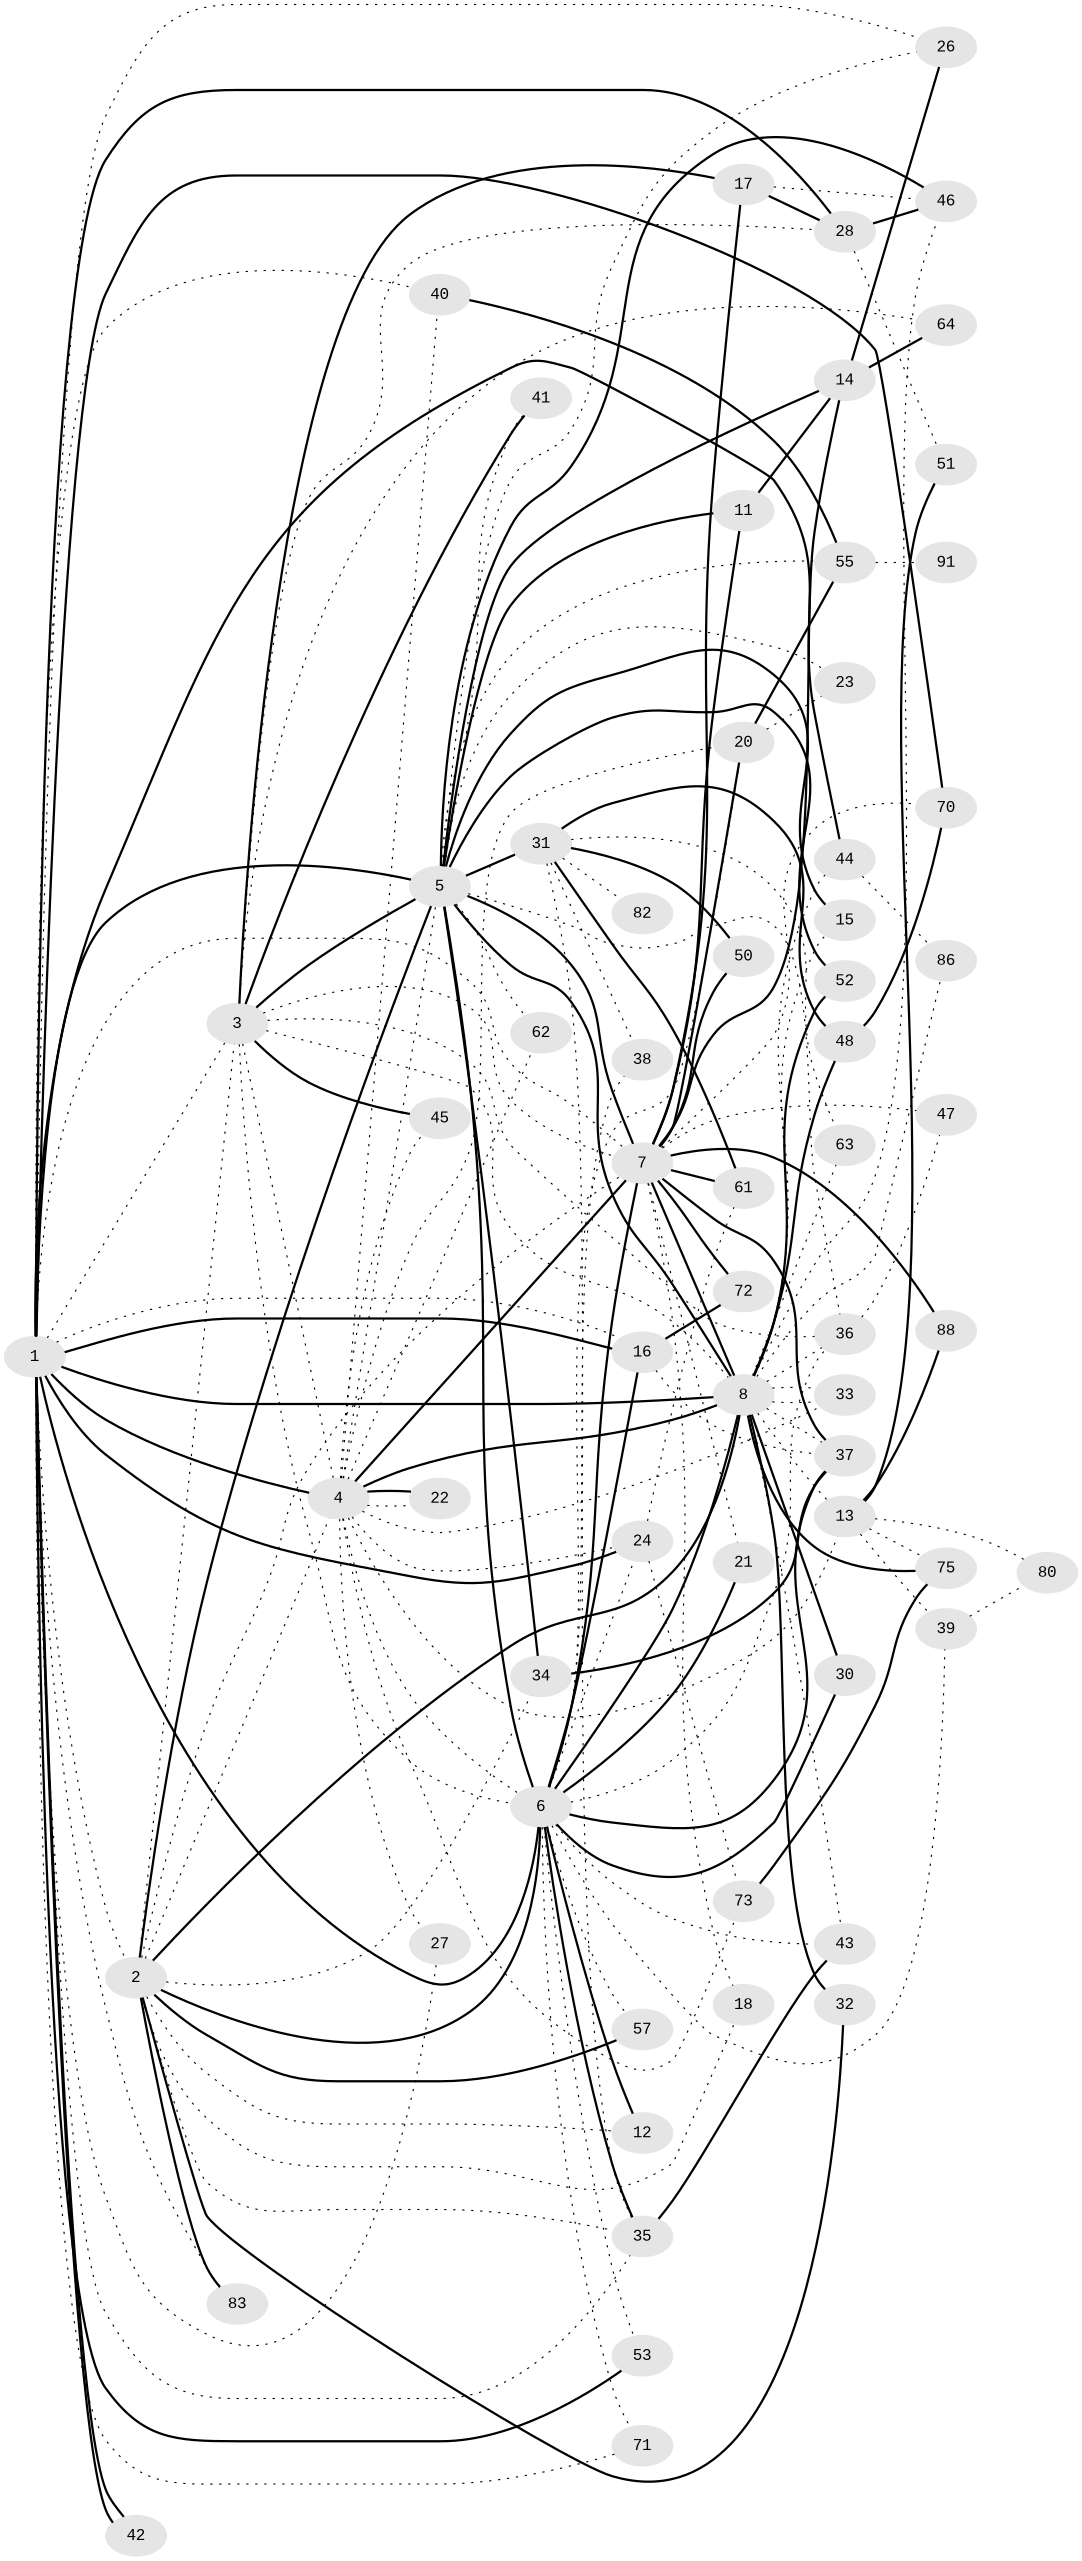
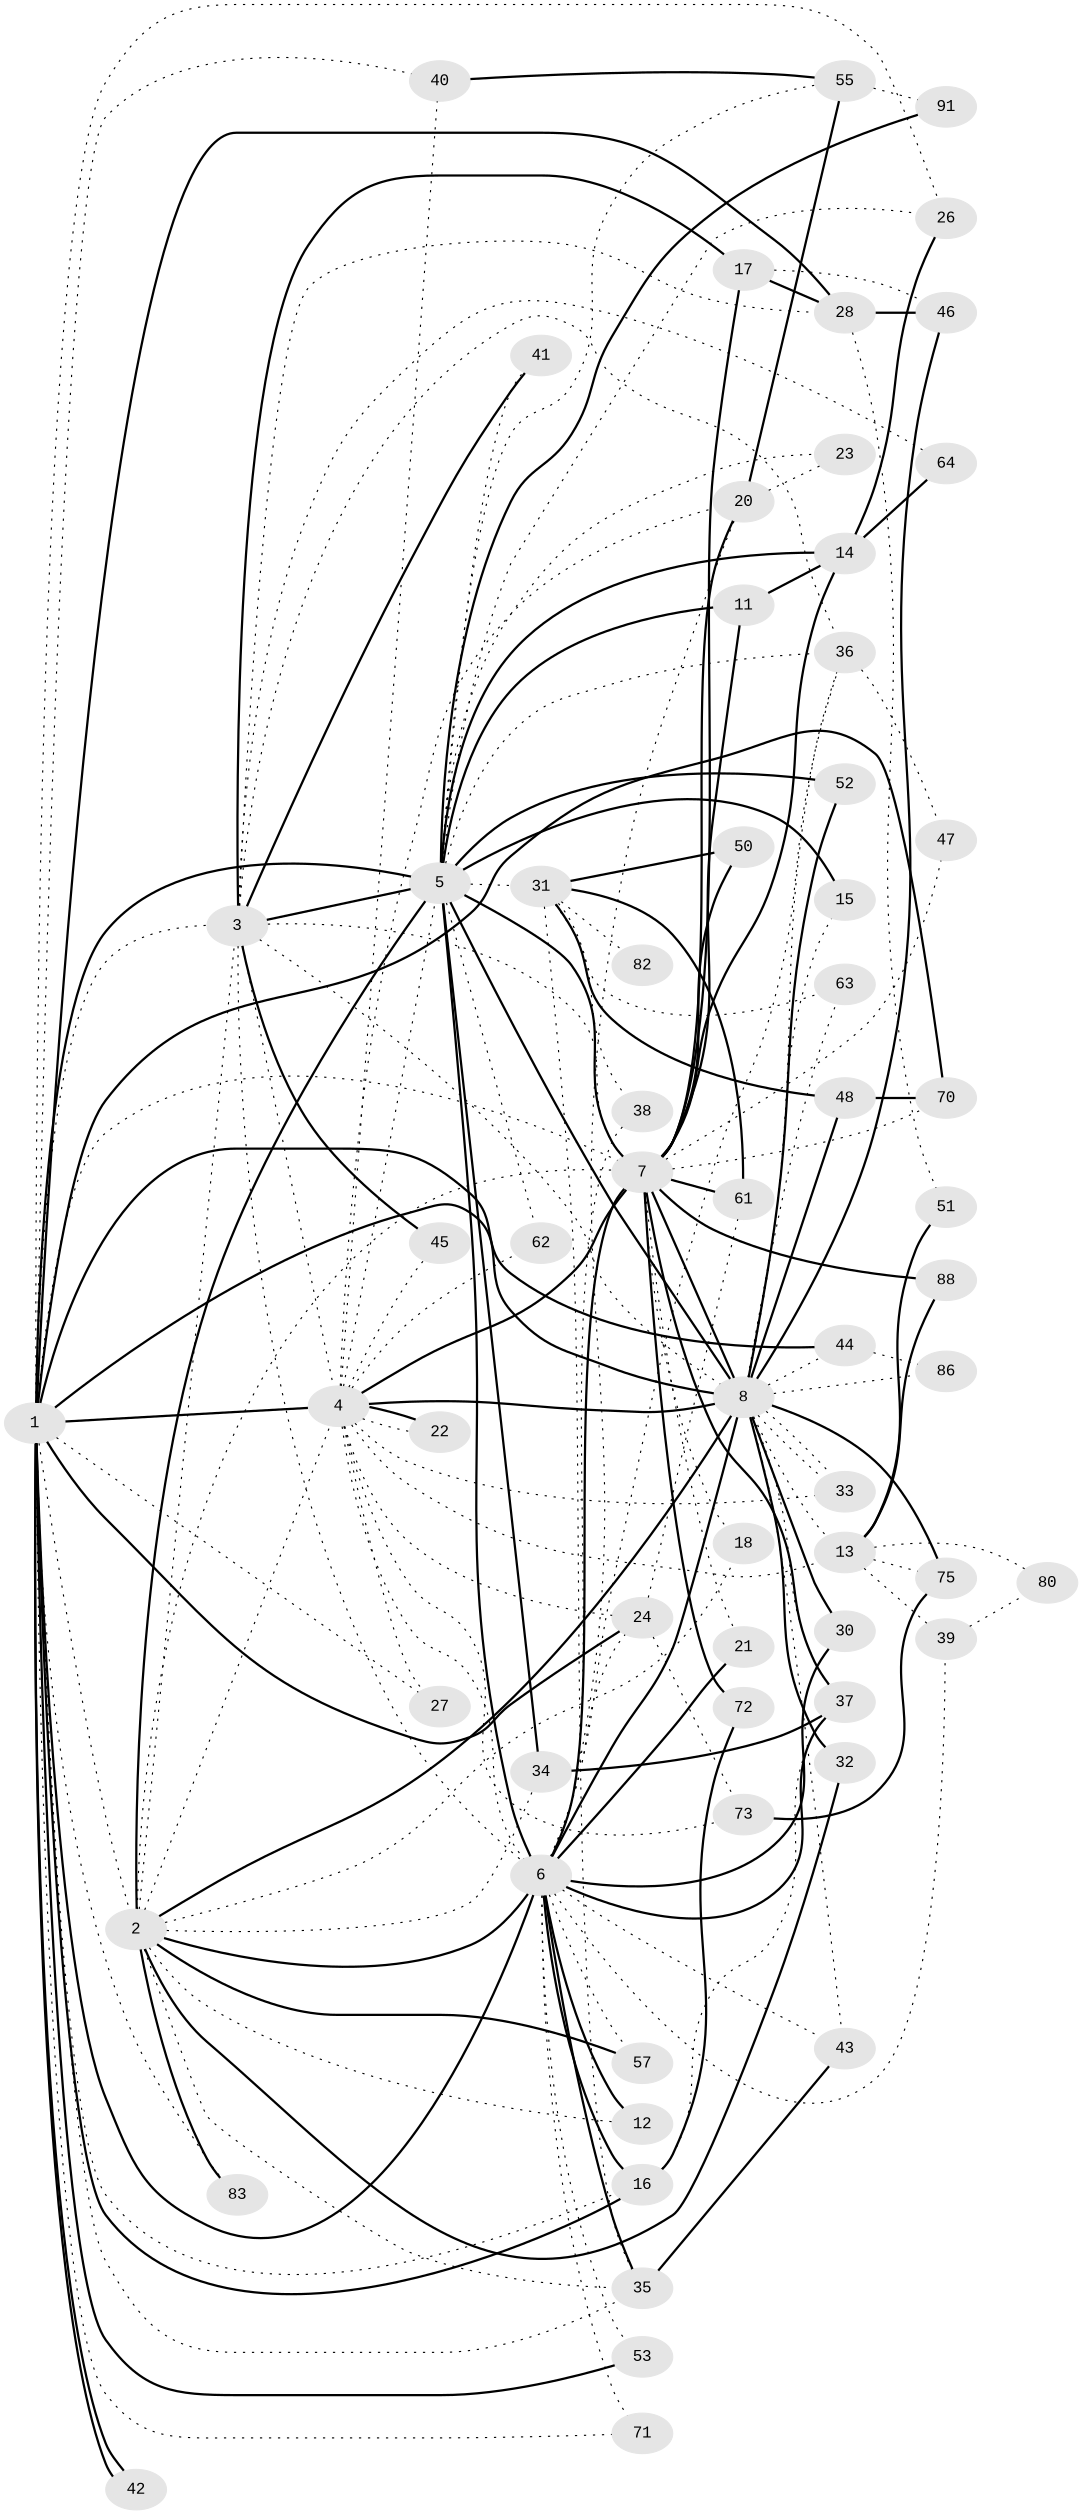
  graph {
    fontname="Liberation Mono"
    rankdir=LR
    node [color=gray90 fontname="Liberation Mono" style=filled]
    edge [fontname="Liberation Mono" style=dotted]
    1 [super="+78"]
    2 [super="+68"]
    3 [super="+54"]
    4 [super="+87"]
    5 [super="+10"]
    6 [super="+9"]
    7 [super="+19"]
    8 [super="+74"]
    16 [super="+65"]
    24 [super="+79"]
    26 [super="+85"]
    27
    28 [super="+29"]
    35 [super="+49"]
    40
    42
    44
    53
    70 [super="+89"]
    71
    83
    12
    18
    32
    34 [super="+81"]
    57
    17 [super="+84"]
    36 [super="+60"]
    41
    45
    64
    13 [super="+25"]
    20 [super="+66"]
    22
    33
    62
    73
    11
    14 [super="+56"]
    15
    23
    31 [super="+58"]
    52
    55 [super="+77"]
    91
    21
    30
    37 [super="+67"]
    38
    39
    43 [super="+69"]
    47
    50
    61 [super="+90"]
    72
    88
    46 [super="+59"]
    48
    63
    75 [super="+76"]
    86
    51
    80
    82
    1 -- 2
    1 -- 3 [weight=2]
    1 -- 4 [style=bold]
    1 -- 5 [style=bold weight=2]
    1 -- 6 [style=bold weight=2]
    1 -- 7
    1 -- 8 [style=bold]
    1 -- 16 [style=bold]
    1 -- 16
    1 -- 24 [style=bold]
    1 -- 26
    1 -- 27
    1 -- 28 [style=bold weight=2]
    1 -- 35
    1 -- 40
    1 -- 42 [style=bold]
    1 -- 42 [style=bold]
    1 -- 44 [style=bold]
    1 -- 53 [style=bold]
    1 -- 70 [style=bold]
    1 -- 71
    1 -- 83
    2 -- 3
    2 -- 4
    2 -- 5 [style=bold weight=2]
    2 -- 6 [style=bold weight=2]
    2 -- 7
    2 -- 8 [style=bold]
    2 -- 35
    2 -- 83 [style=bold]
    2 -- 12
    2 -- 18
    2 -- 32 [style=bold]
    2 -- 34 [weight=2]
    2 -- 57 [style=bold]
    3 -- 4
    3 -- 5 [style=bold weight=2]
    3 -- 6 [weight=2]
    3 -- 7 [weight=2]
    3 -- 8
    3 -- 28
    3 -- 17 [style=bold]
    3 -- 36
    3 -- 41 [style=bold]
    3 -- 45 [style=bold]
    3 -- 64
    4 -- 5 [weight=2]
    4 -- 6 [weight=2]
    4 -- 7 [style=bold]
    4 -- 8 [style=bold]
    4 -- 24
    4 -- 27
    4 -- 40
    4 -- 45
    4 -- 13
    4 -- 20
    4 -- 22
    4 -- 22 [style=bold]
    4 -- 33
    4 -- 62
    4 -- 73
    5 -- 6 [style=bold weight=4]
    5 -- 7 [style=bold weight=2]
    5 -- 8 [style=bold weight=2]
    5 -- 26
    5 -- 34 [style=bold]
    5 -- 36
    5 -- 41
    5 -- 62
    5 -- 11 [style=bold]
    5 -- 14 [style=bold]
    5 -- 15 [style=bold]
    5 -- 23
-   5 -- 31 [style=bold]
+   5 -- 31
    5 -- 52 [style=bold]
    5 -- 55
-   5 -- 46 [style=bold]
+   5 -- 91 [style=bold]
    6 -- 7 [style=bold weight=2]
    6 -- 8 [style=bold weight=2]
    6 -- 16 [style=bold]
    6 -- 24
    6 -- 35 [style=bold]
    6 -- 53
    6 -- 71
    6 -- 12 [style=bold]
    6 -- 57
    6 -- 36
    6 -- 20
    6 -- 21 [style=bold]
    6 -- 30 [style=bold]
    6 -- 37 [style=bold]
    6 -- 38
    6 -- 39
    6 -- 43
    7 -- 8 [style=bold]
    7 -- 70
    7 -- 18
    7 -- 17 [style=bold]
    7 -- 20 [style=bold]
    7 -- 11 [style=bold]
    7 -- 14 [style=bold]
    7 -- 21
    7 -- 37 [style=bold]
    7 -- 47
    7 -- 50 [style=bold]
    7 -- 61 [style=bold]
    7 -- 72 [style=bold]
    7 -- 88 [style=bold]
    8 -- 44
    8 -- 32 [style=bold]
    8 -- 36
    8 -- 13 [weight=2]
    8 -- 33
    8 -- 33
    8 -- 15
    8 -- 52 [style=bold]
    8 -- 30 [style=bold]
    8 -- 37
    8 -- 43
-   8 -- 46
+   8 -- 46 [style=bold]
    8 -- 48 [style=bold]
    8 -- 63
    8 -- 75 [style=bold]
    8 -- 86
    16 -- 37
    16 -- 72 [style=bold]
    24 -- 73
    24 -- 61
    28 -- 46 [style=bold]
    28 -- 51
    35 -- 43 [style=bold]
    40 -- 55 [style=bold]
    44 -- 86
    34 -- 37 [style=bold]
    17 -- 28 [style=bold]
    17 -- 46
    36 -- 47
    13 -- 39
    13 -- 88 [style=bold]
    13 -- 75
    13 -- 51 [style=bold]
    13 -- 80
    20 -- 23
    20 -- 55 [style=bold]
    73 -- 75 [style=bold]
    11 -- 14 [style=bold]
    14 -- 26 [style=bold]
    14 -- 64 [style=bold]
    31 -- 35
    31 -- 38
    31 -- 50 [style=bold]
    31 -- 61 [style=bold]
    31 -- 48 [style=bold]
    31 -- 63
    31 -- 82
    55 -- 91
    39 -- 80
    48 -- 70 [style=bold]
  }
